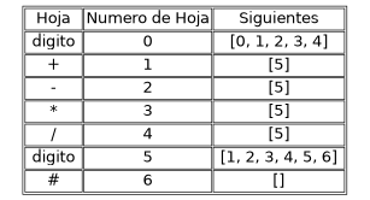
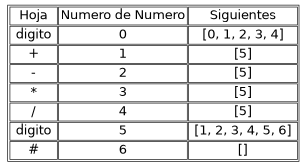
  digraph {
    fontname="DejaVu Sans"
-   n1 [fontsize=20 label=<         <TABLE ALIGN="LEFT">             <TR>                 <TD>Hoja</TD>                 <TD>Numero de Hoja</TD> 	      <TD>Siguientes</TD>            </TR> <TR> <TD> digito </TD> <TD> 0 </TD> <TD> [0, 1, 2, 3, 4] </TD> </TR> <TR> <TD> + </TD> <TD> 1 </TD> <TD> [5] </TD> </TR> <TR> <TD> - </TD> <TD> 2 </TD> <TD> [5] </TD> </TR> <TR> <TD> * </TD> <TD> 3 </TD> <TD> [5] </TD> </TR> <TR> <TD> / </TD> <TD> 4 </TD> <TD> [5] </TD> </TR> <TR> <TD> digito </TD> <TD> 5 </TD> <TD> [1, 2, 3, 4, 5, 6] </TD> </TR> <TR> <TD> # </TD> <TD> 6 </TD> <TD> [] </TD> </TR>  </TABLE>     > shape=plaintext fontname="DejaVu Sans"]
+   n1 [fontsize=20 label=<         <TABLE ALIGN="LEFT">             <TR>                 <TD>Hoja</TD>                 <TD>Numero de Numero</TD> 	      <TD>Siguientes</TD>            </TR> <TR> <TD> digito </TD> <TD> 0 </TD> <TD> [0, 1, 2, 3, 4] </TD> </TR> <TR> <TD> + </TD> <TD> 1 </TD> <TD> [5] </TD> </TR> <TR> <TD> - </TD> <TD> 2 </TD> <TD> [5] </TD> </TR> <TR> <TD> * </TD> <TD> 3 </TD> <TD> [5] </TD> </TR> <TR> <TD> / </TD> <TD> 4 </TD> <TD> [5] </TD> </TR> <TR> <TD> digito </TD> <TD> 5 </TD> <TD> [1, 2, 3, 4, 5, 6] </TD> </TR> <TR> <TD> # </TD> <TD> 6 </TD> <TD> [] </TD> </TR>  </TABLE>     > shape=plaintext fontname="DejaVu Sans"]
  }
